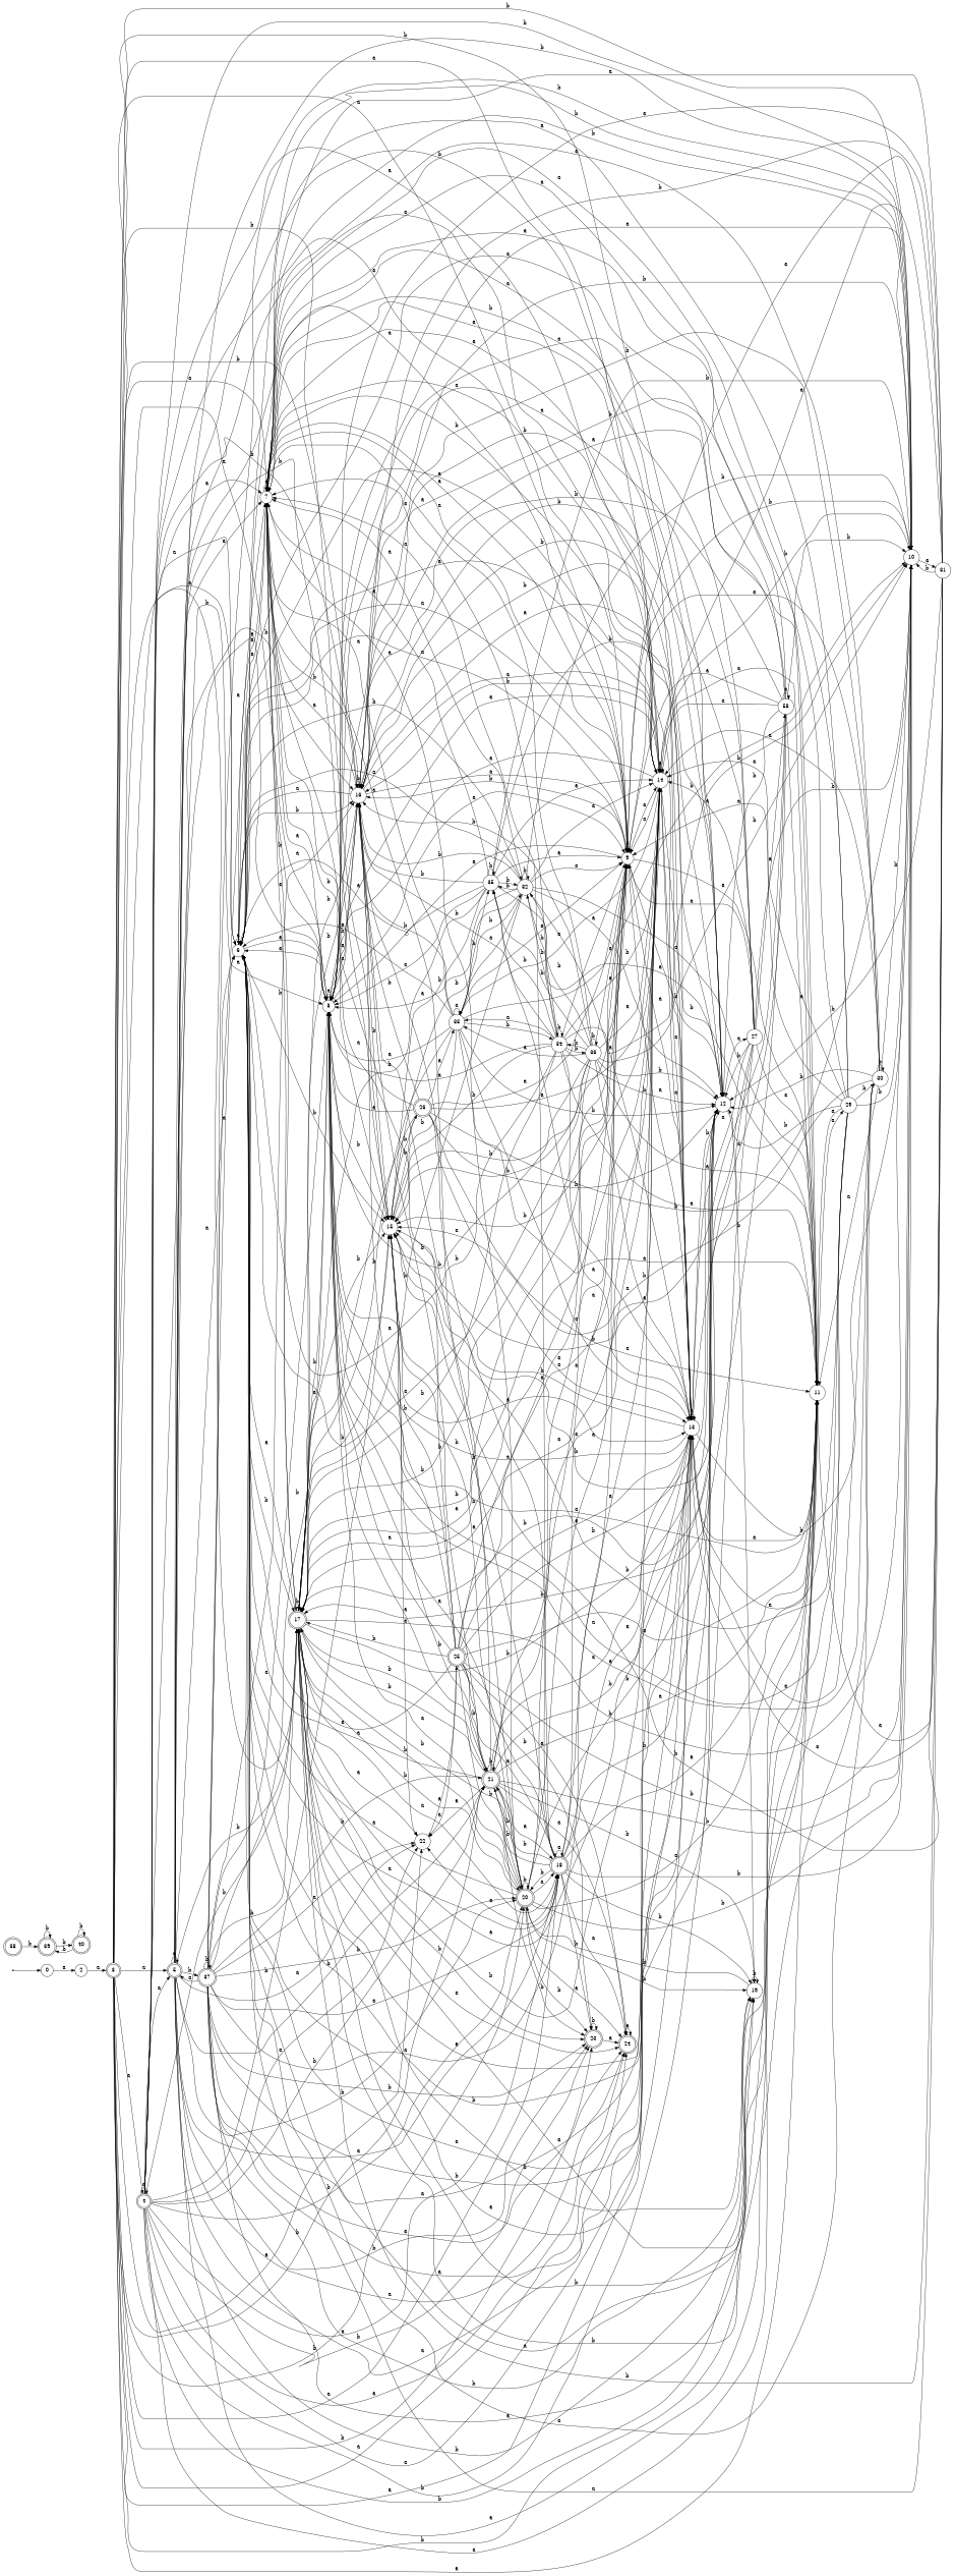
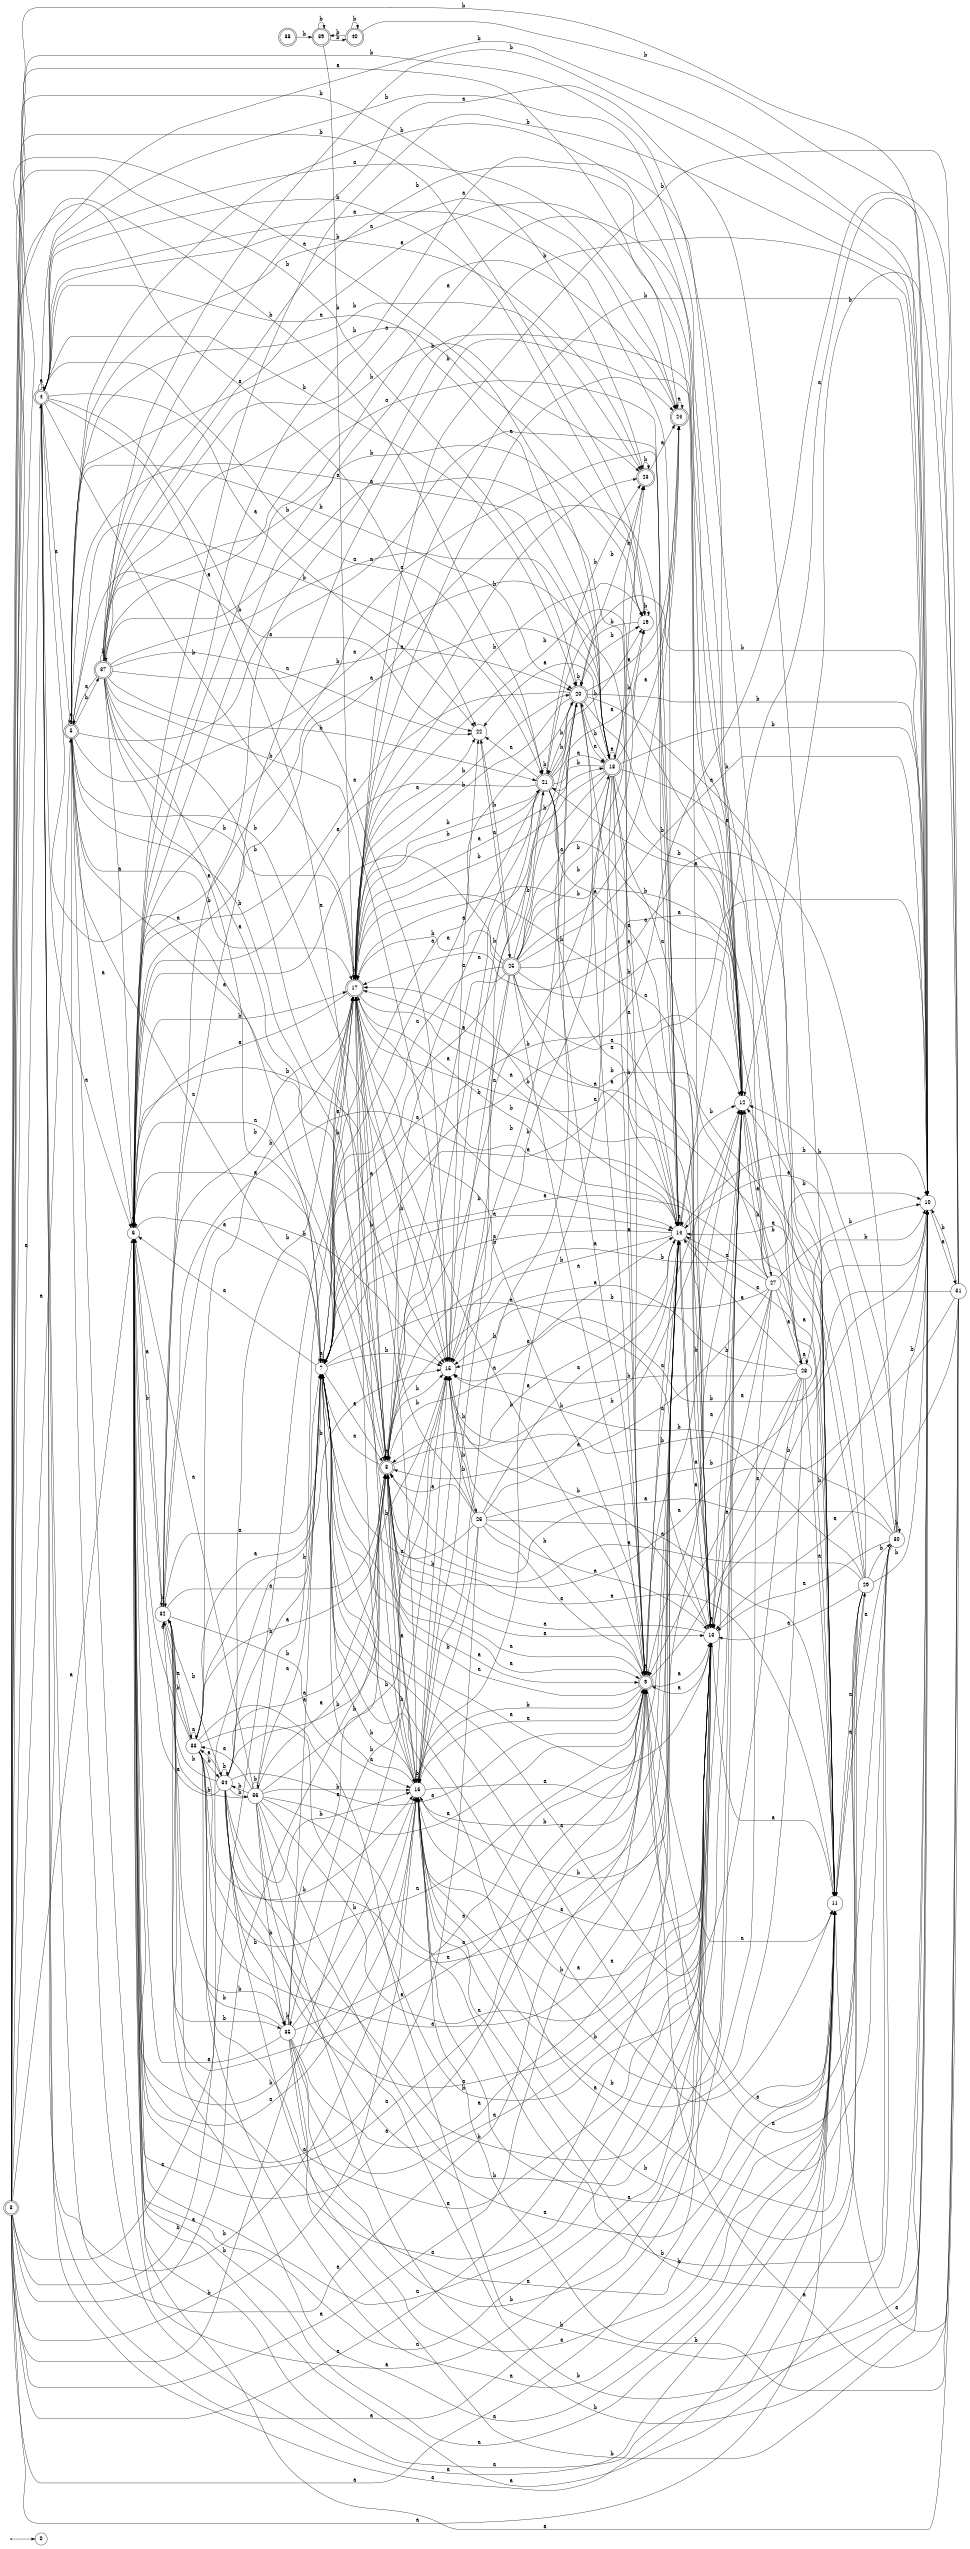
  digraph {
    rankdir=LR
    node [shape=circle]
    dummy0 [shape=point]
    0
-   2
    3 [shape=doublecircle]
    38 [shape=doublecircle]
    39 [shape=doublecircle]
    4 [shape=doublecircle]
    5 [shape=doublecircle]
    6
    7
-   8
-   9
+   8 [shape=doublecircle]
+   9 [shape=doublecircle]
    10
    11
    12
    13
    14
    15
    16
    17 [shape=doublecircle]
    18 [shape=doublecircle]
    19
    20 [shape=doublecircle]
    21 [shape=doublecircle]
    22
    23 [shape=doublecircle]
    24 [shape=doublecircle]
    37 [shape=doublecircle]
    32
    31
    29
    27
-   26 [shape=doublecircle]
+   26
    25 [shape=doublecircle]
    33
    34
    35
    30
-   28 [label=58]
+   28
    36
    40 [shape=doublecircle]
    dummy0 -> 0
-   0 -> 2 [label=a]
-   2 -> 3 [label=a]
    3 -> 4 [label=a]
    3 -> 5 [label=a]
    3 -> 6 [label=a]
    3 -> 7 [label=a]
    3 -> 8 [label=a]
    3 -> 9 [label=a]
    3 -> 10 [label=b]
    3 -> 11 [label=a]
    3 -> 12 [label=b]
    3 -> 13 [label=a]
    3 -> 14 [label=a]
    3 -> 15 [label=b]
    3 -> 16 [label=b]
    3 -> 17 [label=b]
    3 -> 18 [label=a]
    3 -> 19 [label=b]
    3 -> 20 [label=b]
    3 -> 21 [label=b]
    3 -> 22 [label=a]
    3 -> 23 [label=b]
    3 -> 24 [label=a]
    38 -> 39 [label=b]
    39 -> 39 [label=b]
    39 -> 40 [label=b]
    4 -> 4 [label=a]
    4 -> 5 [label=a]
    4 -> 6 [label=a]
    4 -> 7 [label=a]
    4 -> 8 [label=a]
    4 -> 9 [label=a]
    4 -> 10 [label=b]
    4 -> 11 [label=a]
    4 -> 12 [label=b]
    4 -> 13 [label=a]
    4 -> 14 [label=a]
    4 -> 15 [label=b]
    4 -> 16 [label=b]
    4 -> 17 [label=b]
    4 -> 18 [label=a]
    4 -> 19 [label=b]
    4 -> 20 [label=b]
    4 -> 21 [label=b]
    4 -> 22 [label=a]
    4 -> 23 [label=b]
    4 -> 24 [label=a]
    5 -> 5 [label=a]
    5 -> 6 [label=a]
    5 -> 7 [label=a]
    5 -> 8 [label=a]
    5 -> 9 [label=a]
-   5 -> 10 [label=b]
+   40 -> 10 [label=b]
    5 -> 11 [label=a]
    5 -> 12 [label=b]
    5 -> 13 [label=a]
    5 -> 14 [label=a]
    5 -> 15 [label=b]
    5 -> 16 [label=b]
    5 -> 17 [label=b]
    5 -> 18 [label=a]
    5 -> 19 [label=b]
    5 -> 20 [label=b]
    5 -> 21 [label=b]
    5 -> 22 [label=a]
    5 -> 23 [label=b]
    5 -> 24 [label=a]
    5 -> 37 [label=b]
    6 -> 6 [label=a]
    6 -> 7 [label=a]
    6 -> 8 [label=a]
    6 -> 9 [label=a]
    6 -> 10 [label=b]
    6 -> 11 [label=a]
    6 -> 12 [label=b]
    6 -> 13 [label=a]
    6 -> 14 [label=a]
    6 -> 15 [label=b]
    6 -> 16 [label=b]
    6 -> 17 [label=b]
    6 -> 32 [label=b]
    7 -> 6 [label=a]
    7 -> 7 [label=a]
    7 -> 8 [label=a]
    7 -> 9 [label=a]
    7 -> 10 [label=b]
    7 -> 11 [label=a]
    7 -> 12 [label=b]
    7 -> 13 [label=a]
-   7 -> 14 [label=b]
+   7 -> 14 [label=a]
    7 -> 15 [label=b]
    7 -> 16 [label=b]
    7 -> 17 [label=b]
    8 -> 6 [label=a]
    8 -> 7 [label=a]
    8 -> 8 [label=a]
    8 -> 9 [label=a]
-   8 -> 10 [label=a]
+   8 -> 10 [label=b]
    8 -> 11 [label=a]
    8 -> 12 [label=b]
    8 -> 13 [label=a]
    8 -> 14 [label=a]
    8 -> 15 [label=b]
    8 -> 16 [label=b]
    8 -> 17 [label=b]
    9 -> 6 [label=a]
    9 -> 7 [label=a]
    9 -> 8 [label=a]
    9 -> 9 [label=a]
    9 -> 10 [label=b]
    9 -> 11 [label=a]
    9 -> 12 [label=b]
    9 -> 13 [label=a]
    9 -> 14 [label=a]
    9 -> 15 [label=b]
    9 -> 16 [label=b]
    9 -> 17 [label=b]
    10 -> 31 [label=a]
    11 -> 29 [label=a]
    12 -> 27 [label=a]
    13 -> 6 [label=a]
    13 -> 7 [label=a]
    13 -> 8 [label=a]
    13 -> 9 [label=a]
    13 -> 10 [label=b]
    13 -> 11 [label=a]
    13 -> 12 [label=b]
    13 -> 13 [label=a]
    13 -> 14 [label=a]
    13 -> 15 [label=b]
    13 -> 16 [label=b]
    13 -> 17 [label=b]
    14 -> 6 [label=a]
    14 -> 7 [label=a]
    14 -> 8 [label=a]
    14 -> 9 [label=a]
    14 -> 10 [label=b]
    14 -> 11 [label=a]
    14 -> 12 [label=b]
    14 -> 13 [label=a]
    14 -> 14 [label=a]
    14 -> 15 [label=b]
    14 -> 16 [label=b]
    14 -> 17 [label=b]
    15 -> 22 [label=a]
    15 -> 26 [label=b]
    16 -> 6 [label=a]
    16 -> 7 [label=a]
    16 -> 8 [label=a]
    16 -> 9 [label=a]
    16 -> 10 [label=b]
    16 -> 11 [label=a]
    16 -> 12 [label=b]
    16 -> 13 [label=a]
    16 -> 14 [label=a]
    16 -> 15 [label=b]
    16 -> 16 [label=b]
    16 -> 17 [label=b]
    17 -> 6 [label=a]
    17 -> 7 [label=a]
    17 -> 8 [label=a]
    17 -> 9 [label=a]
    17 -> 10 [label=b]
    17 -> 11 [label=a]
    17 -> 12 [label=b]
    17 -> 13 [label=a]
    17 -> 14 [label=a]
    17 -> 15 [label=b]
    17 -> 16 [label=b]
    17 -> 17 [label=b]
    17 -> 18 [label=a]
    17 -> 19 [label=b]
    17 -> 20 [label=b]
    17 -> 21 [label=b]
    17 -> 22 [label=a]
    17 -> 23 [label=b]
    17 -> 24 [label=a]
    18 -> 6 [label=a]
    18 -> 7 [label=a]
    18 -> 8 [label=a]
    18 -> 9 [label=a]
    18 -> 10 [label=b]
    18 -> 11 [label=a]
    18 -> 12 [label=b]
    18 -> 13 [label=a]
    18 -> 14 [label=a]
    18 -> 15 [label=b]
    18 -> 16 [label=b]
    18 -> 17 [label=b]
    18 -> 18 [label=a]
    18 -> 19 [label=b]
    18 -> 20 [label=b]
    18 -> 21 [label=b]
    18 -> 22 [label=a]
    18 -> 23 [label=b]
    18 -> 24 [label=a]
    19 -> 19 [label=b]
    19 -> 20 [label=b]
    20 -> 6 [label=a]
    20 -> 7 [label=a]
    20 -> 8 [label=a]
    20 -> 9 [label=a]
    20 -> 10 [label=b]
    20 -> 11 [label=a]
    20 -> 12 [label=b]
    20 -> 14 [label=a]
    20 -> 15 [label=b]
    20 -> 16 [label=b]
    20 -> 17 [label=b]
    20 -> 18 [label=a]
    20 -> 19 [label=b]
    20 -> 20 [label=b]
    20 -> 21 [label=b]
    20 -> 23 [label=b]
    20 -> 24 [label=a]
    21 -> 6 [label=a]
    21 -> 7 [label=a]
    21 -> 8 [label=a]
    21 -> 9 [label=a]
    21 -> 10 [label=b]
    21 -> 11 [label=a]
    21 -> 12 [label=b]
    21 -> 13 [label=a]
    21 -> 14 [label=a]
    21 -> 15 [label=b]
    21 -> 16 [label=b]
    21 -> 17 [label=b]
    21 -> 18 [label=a]
    21 -> 19 [label=b]
    21 -> 20 [label=b]
    21 -> 21 [label=b]
    21 -> 22 [label=a]
    21 -> 23 [label=b]
    21 -> 24 [label=a]
    22 -> 25 [label=a]
    23 -> 23 [label=b]
    23 -> 24 [label=a]
    24 -> 24 [label=a]
    37 -> 5 [label=a]
    37 -> 6 [label=a]
    37 -> 7 [label=a]
    37 -> 8 [label=a]
    37 -> 9 [label=a]
    37 -> 10 [label=b]
    37 -> 11 [label=a]
    37 -> 12 [label=b]
    37 -> 13 [label=a]
    37 -> 14 [label=a]
    37 -> 15 [label=b]
    37 -> 16 [label=b]
    37 -> 17 [label=b]
    37 -> 18 [label=a]
    37 -> 19 [label=b]
    37 -> 20 [label=b]
    37 -> 21 [label=b]
    37 -> 22 [label=a]
    37 -> 23 [label=b]
    37 -> 24 [label=a]
    37 -> 37 [label=b]
    32 -> 6 [label=a]
    32 -> 7 [label=a]
    32 -> 8 [label=a]
    32 -> 9 [label=a]
    32 -> 10 [label=b]
    32 -> 11 [label=a]
    32 -> 12 [label=b]
    32 -> 13 [label=a]
    32 -> 14 [label=a]
    32 -> 15 [label=b]
    32 -> 16 [label=b]
    32 -> 17 [label=b]
    32 -> 32 [label=b]
    32 -> 33 [label=a]
    32 -> 34 [label=b]
    32 -> 35 [label=b]
    31 -> 6 [label=a]
    31 -> 7 [label=a]
    31 -> 8 [label=a]
    31 -> 9 [label=a]
    31 -> 10 [label=b]
    31 -> 11 [label=a]
    31 -> 12 [label=b]
    31 -> 13 [label=a]
    31 -> 14 [label=a]
    31 -> 15 [label=b]
    31 -> 16 [label=b]
    31 -> 17 [label=b]
    29 -> 6 [label=a]
    29 -> 7 [label=a]
    29 -> 8 [label=a]
    29 -> 9 [label=a]
    29 -> 10 [label=b]
    29 -> 11 [label=a]
    29 -> 12 [label=b]
    29 -> 13 [label=a]
    29 -> 14 [label=a]
    29 -> 15 [label=b]
    29 -> 16 [label=b]
    29 -> 17 [label=b]
    29 -> 30 [label=b]
    27 -> 6 [label=a]
    27 -> 7 [label=a]
    27 -> 8 [label=a]
    27 -> 9 [label=a]
    27 -> 10 [label=b]
    27 -> 11 [label=a]
    27 -> 12 [label=b]
    27 -> 13 [label=a]
    27 -> 14 [label=a]
    27 -> 15 [label=b]
    27 -> 16 [label=b]
    27 -> 17 [label=b]
    27 -> 28 [label=a]
-   26 -> 33 [label=a]
+   26 -> 6 [label=a]
    26 -> 7 [label=a]
    26 -> 8 [label=a]
    26 -> 9 [label=a]
    26 -> 10 [label=b]
    26 -> 11 [label=a]
    26 -> 12 [label=b]
    26 -> 13 [label=a]
    26 -> 14 [label=a]
    26 -> 15 [label=b]
    26 -> 16 [label=b]
    26 -> 17 [label=b]
    25 -> 6 [label=a]
    25 -> 7 [label=a]
    25 -> 8 [label=a]
    25 -> 9 [label=a]
    25 -> 10 [label=b]
    25 -> 11 [label=a]
    25 -> 12 [label=b]
    25 -> 13 [label=a]
    25 -> 14 [label=a]
    25 -> 15 [label=b]
    25 -> 16 [label=b]
    25 -> 17 [label=b]
    25 -> 18 [label=a]
-   12 -> 19 [label=b]
+   25 -> 19 [label=b]
    25 -> 20 [label=b]
    25 -> 21 [label=b]
-   25 -> 22 [label=a]
+   25 -> 22 [label=b]
    25 -> 23 [label=b]
    25 -> 24 [label=a]
    33 -> 6 [label=a]
    33 -> 7 [label=a]
    33 -> 8 [label=a]
    33 -> 9 [label=a]
    33 -> 10 [label=b]
    33 -> 11 [label=a]
    33 -> 12 [label=b]
    33 -> 13 [label=a]
    33 -> 14 [label=a]
    33 -> 15 [label=b]
    33 -> 16 [label=b]
    33 -> 17 [label=b]
    33 -> 32 [label=b]
    33 -> 33 [label=a]
    33 -> 34 [label=b]
    33 -> 35 [label=b]
    34 -> 6 [label=a]
-   34 -> 7 [label=a]
+   34 -> 7 [label=b]
    34 -> 8 [label=a]
    34 -> 9 [label=a]
    34 -> 10 [label=b]
    34 -> 11 [label=a]
    34 -> 12 [label=b]
    34 -> 13 [label=a]
    34 -> 14 [label=a]
    34 -> 15 [label=b]
    34 -> 16 [label=b]
    34 -> 17 [label=b]
    34 -> 32 [label=b]
    34 -> 33 [label=a]
    34 -> 34 [label=b]
    34 -> 35 [label=b]
    34 -> 36 [label=b]
    35 -> 6 [label=a]
    35 -> 7 [label=a]
    35 -> 8 [label=a]
    35 -> 9 [label=a]
    35 -> 10 [label=b]
    35 -> 11 [label=a]
    35 -> 12 [label=b]
    35 -> 13 [label=a]
    35 -> 14 [label=a]
    35 -> 15 [label=b]
    35 -> 16 [label=b]
-   35 -> 17 [label=b]
+   39 -> 17 [label=b]
    35 -> 32 [label=b]
    35 -> 35 [label=b]
    30 -> 6 [label=a]
    30 -> 7 [label=a]
    30 -> 8 [label=a]
    30 -> 9 [label=a]
    30 -> 10 [label=b]
    30 -> 11 [label=a]
    30 -> 12 [label=b]
    30 -> 13 [label=a]
    30 -> 14 [label=a]
    30 -> 15 [label=b]
    30 -> 16 [label=b]
-   30 -> 17 [label=b]
+   30 -> 17 [label=a]
    30 -> 30 [label=b]
    28 -> 6 [label=a]
    28 -> 7 [label=a]
    28 -> 8 [label=a]
    28 -> 9 [label=a]
    28 -> 10 [label=b]
    28 -> 11 [label=a]
    28 -> 12 [label=b]
    28 -> 13 [label=a]
    28 -> 14 [label=a]
    28 -> 15 [label=b]
    28 -> 16 [label=b]
    28 -> 17 [label=b]
    28 -> 28 [label=a]
    36 -> 6 [label=a]
    36 -> 7 [label=a]
    36 -> 8 [label=a]
    36 -> 9 [label=a]
    36 -> 10 [label=b]
    36 -> 11 [label=a]
    36 -> 12 [label=b]
    36 -> 13 [label=a]
    36 -> 14 [label=a]
    36 -> 15 [label=b]
    36 -> 16 [label=b]
    36 -> 17 [label=b]
    36 -> 32 [label=b]
    36 -> 33 [label=a]
    36 -> 34 [label=b]
    36 -> 35 [label=b]
    36 -> 36 [label=b]
    40 -> 39 [label=b]
    40 -> 40 [label=b]
  }
